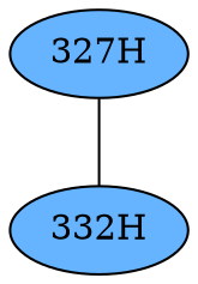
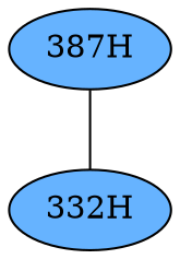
  graph {
    node [fillcolor="#66B3FF" style=radial]
-   "327H"
+   "327H" [label="387H"]
    "332H"
    "327H" -- "332H" [penwidth=1]
  }
